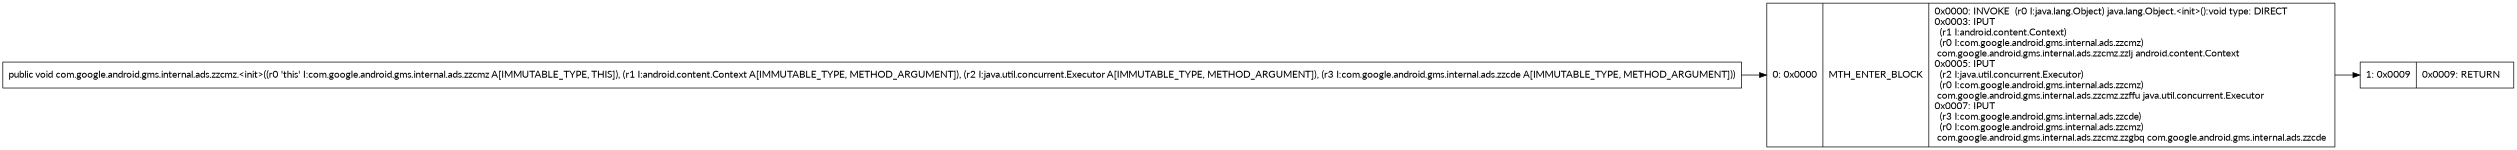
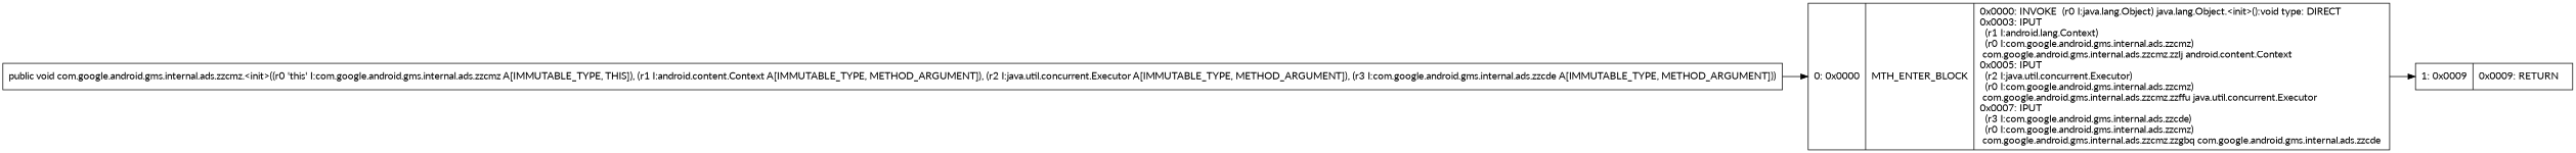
  digraph {
    rankdir=LR
    fontname=Lato
    node [shape=record fontname=Lato]
    edge [fontname=Lato]
-   n1 [label="{0\:\ 0x0000|MTH_ENTER_BLOCK\l|0x0000: INVOKE  (r0 I:java.lang.Object) java.lang.Object.\<init\>():void type: DIRECT \l0x0003: IPUT  \l  (r1 I:android.content.Context)\l  (r0 I:com.google.android.gms.internal.ads.zzcmz)\l com.google.android.gms.internal.ads.zzcmz.zzlj android.content.Context \l0x0005: IPUT  \l  (r2 I:java.util.concurrent.Executor)\l  (r0 I:com.google.android.gms.internal.ads.zzcmz)\l com.google.android.gms.internal.ads.zzcmz.zzffu java.util.concurrent.Executor \l0x0007: IPUT  \l  (r3 I:com.google.android.gms.internal.ads.zzcde)\l  (r0 I:com.google.android.gms.internal.ads.zzcmz)\l com.google.android.gms.internal.ads.zzcmz.zzgbq com.google.android.gms.internal.ads.zzcde \l}"]
+   n1 [label="{0\:\ 0x0000|MTH_ENTER_BLOCK\l|0x0000: INVOKE  (r0 I:java.lang.Object) java.lang.Object.\<init\>():void type: DIRECT \l0x0003: IPUT  \l  (r1 I:android.lang.Context)\l  (r0 I:com.google.android.gms.internal.ads.zzcmz)\l com.google.android.gms.internal.ads.zzcmz.zzlj android.content.Context \l0x0005: IPUT  \l  (r2 I:java.util.concurrent.Executor)\l  (r0 I:com.google.android.gms.internal.ads.zzcmz)\l com.google.android.gms.internal.ads.zzcmz.zzffu java.util.concurrent.Executor \l0x0007: IPUT  \l  (r3 I:com.google.android.gms.internal.ads.zzcde)\l  (r0 I:com.google.android.gms.internal.ads.zzcmz)\l com.google.android.gms.internal.ads.zzcmz.zzgbq com.google.android.gms.internal.ads.zzcde \l}"]
    n2 [label="{1\:\ 0x0009|0x0009: RETURN   \l}"]
    n3 [label="{public void com.google.android.gms.internal.ads.zzcmz.\<init\>((r0 'this' I:com.google.android.gms.internal.ads.zzcmz A[IMMUTABLE_TYPE, THIS]), (r1 I:android.content.Context A[IMMUTABLE_TYPE, METHOD_ARGUMENT]), (r2 I:java.util.concurrent.Executor A[IMMUTABLE_TYPE, METHOD_ARGUMENT]), (r3 I:com.google.android.gms.internal.ads.zzcde A[IMMUTABLE_TYPE, METHOD_ARGUMENT])) }"]
    n1 -> n2
    n3 -> n1
  }
